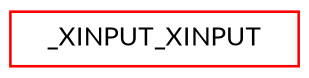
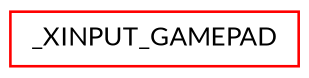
  digraph {
    rankdir=LR
    fontname=Lato
-   n1 [color=red fillcolor=white fontname=Lato fontsize=10 height=0.2 label=_XINPUT_XINPUT shape=record style=filled width=0.4]
+   n1 [color=red fillcolor=white fontname=Lato fontsize=10 height=0.2 label=_XINPUT_GAMEPAD shape=record style=filled width=0.4]
  }
